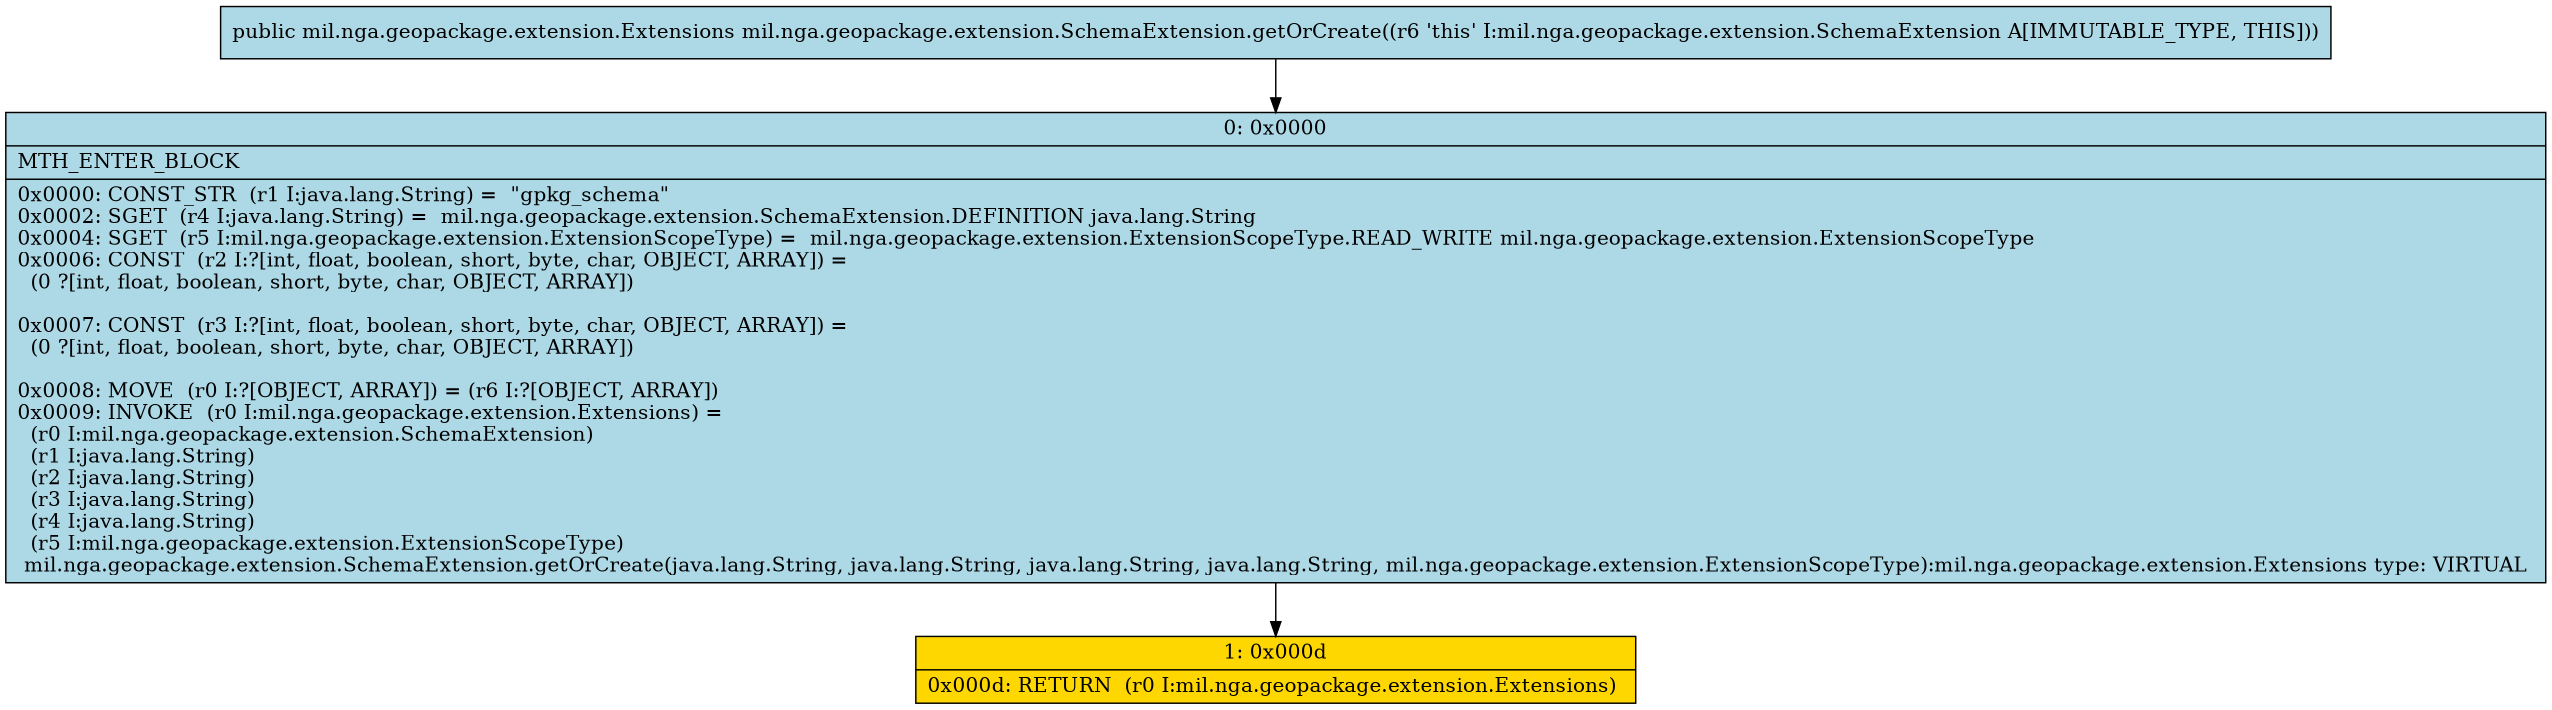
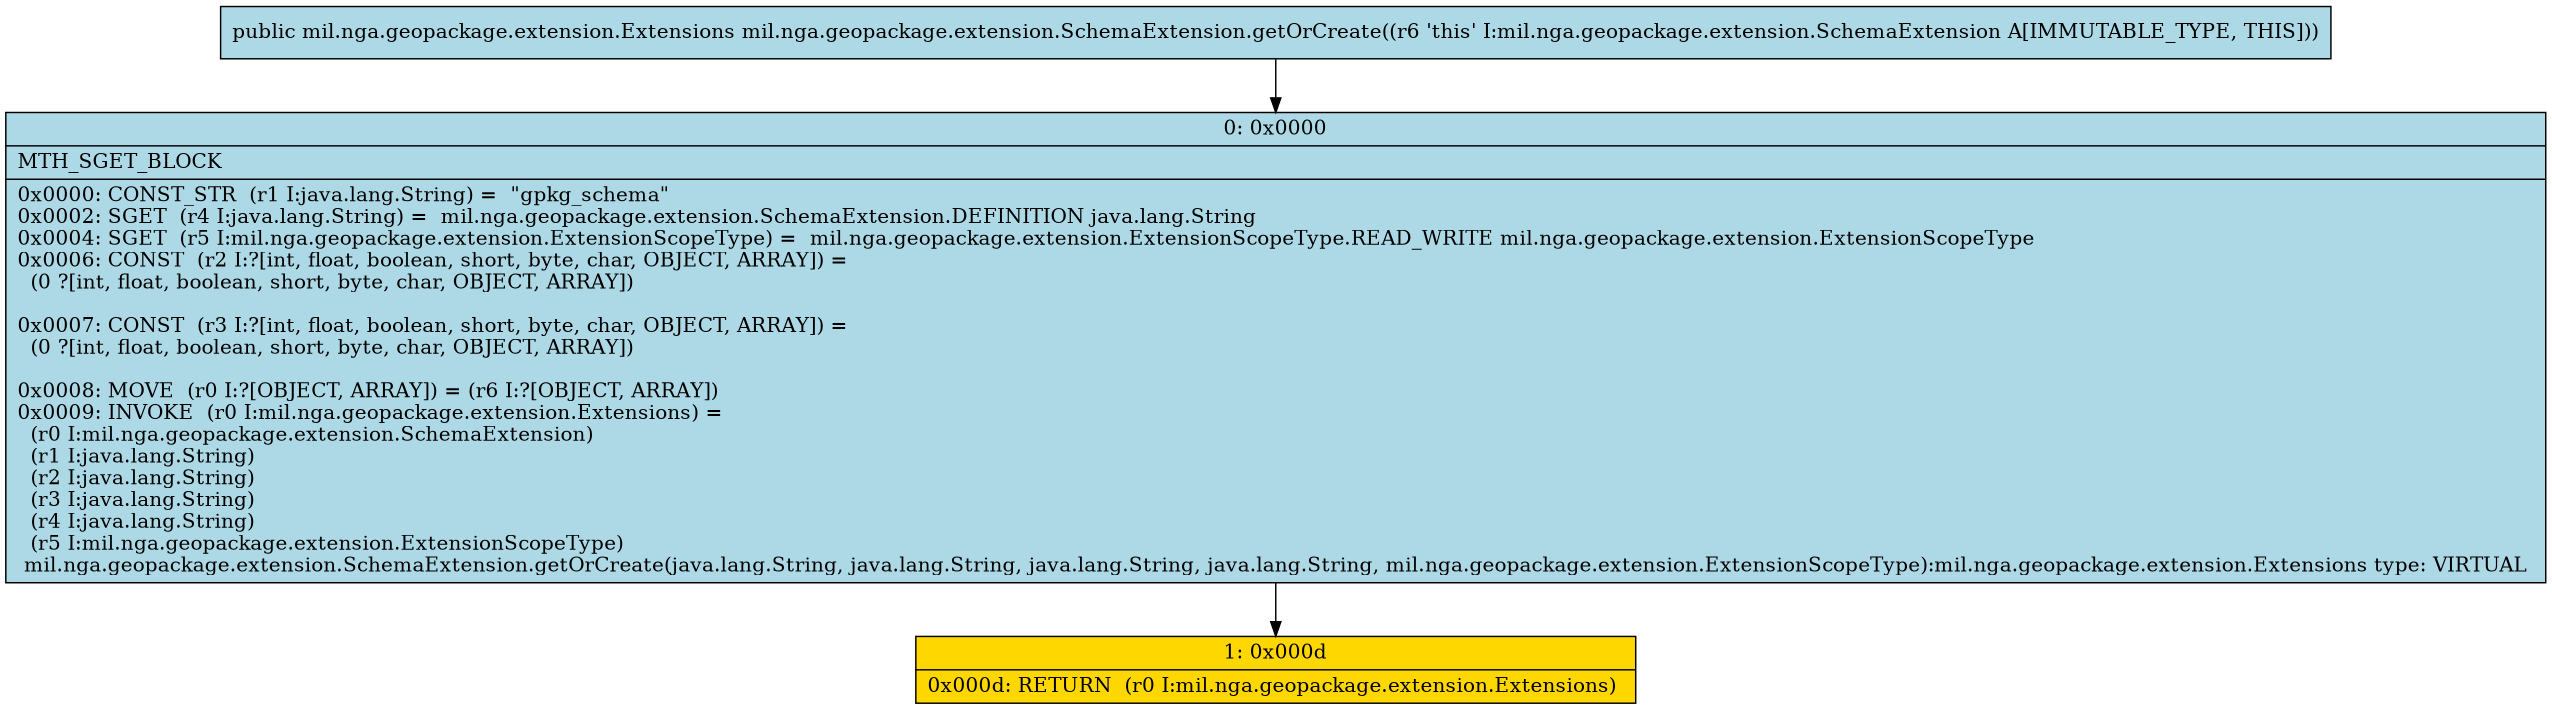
  digraph {
    node [shape=record style=filled fillcolor=lightblue]
-   n1 [label="{0\:\ 0x0000|MTH_ENTER_BLOCK\l|0x0000: CONST_STR  (r1 I:java.lang.String) =  \"gpkg_schema\" \l0x0002: SGET  (r4 I:java.lang.String) =  mil.nga.geopackage.extension.SchemaExtension.DEFINITION java.lang.String \l0x0004: SGET  (r5 I:mil.nga.geopackage.extension.ExtensionScopeType) =  mil.nga.geopackage.extension.ExtensionScopeType.READ_WRITE mil.nga.geopackage.extension.ExtensionScopeType \l0x0006: CONST  (r2 I:?[int, float, boolean, short, byte, char, OBJECT, ARRAY]) = \l  (0 ?[int, float, boolean, short, byte, char, OBJECT, ARRAY])\l \l0x0007: CONST  (r3 I:?[int, float, boolean, short, byte, char, OBJECT, ARRAY]) = \l  (0 ?[int, float, boolean, short, byte, char, OBJECT, ARRAY])\l \l0x0008: MOVE  (r0 I:?[OBJECT, ARRAY]) = (r6 I:?[OBJECT, ARRAY]) \l0x0009: INVOKE  (r0 I:mil.nga.geopackage.extension.Extensions) = \l  (r0 I:mil.nga.geopackage.extension.SchemaExtension)\l  (r1 I:java.lang.String)\l  (r2 I:java.lang.String)\l  (r3 I:java.lang.String)\l  (r4 I:java.lang.String)\l  (r5 I:mil.nga.geopackage.extension.ExtensionScopeType)\l mil.nga.geopackage.extension.SchemaExtension.getOrCreate(java.lang.String, java.lang.String, java.lang.String, java.lang.String, mil.nga.geopackage.extension.ExtensionScopeType):mil.nga.geopackage.extension.Extensions type: VIRTUAL \l}"]
+   n1 [label="{0\:\ 0x0000|MTH_SGET_BLOCK\l|0x0000: CONST_STR  (r1 I:java.lang.String) =  \"gpkg_schema\" \l0x0002: SGET  (r4 I:java.lang.String) =  mil.nga.geopackage.extension.SchemaExtension.DEFINITION java.lang.String \l0x0004: SGET  (r5 I:mil.nga.geopackage.extension.ExtensionScopeType) =  mil.nga.geopackage.extension.ExtensionScopeType.READ_WRITE mil.nga.geopackage.extension.ExtensionScopeType \l0x0006: CONST  (r2 I:?[int, float, boolean, short, byte, char, OBJECT, ARRAY]) = \l  (0 ?[int, float, boolean, short, byte, char, OBJECT, ARRAY])\l \l0x0007: CONST  (r3 I:?[int, float, boolean, short, byte, char, OBJECT, ARRAY]) = \l  (0 ?[int, float, boolean, short, byte, char, OBJECT, ARRAY])\l \l0x0008: MOVE  (r0 I:?[OBJECT, ARRAY]) = (r6 I:?[OBJECT, ARRAY]) \l0x0009: INVOKE  (r0 I:mil.nga.geopackage.extension.Extensions) = \l  (r0 I:mil.nga.geopackage.extension.SchemaExtension)\l  (r1 I:java.lang.String)\l  (r2 I:java.lang.String)\l  (r3 I:java.lang.String)\l  (r4 I:java.lang.String)\l  (r5 I:mil.nga.geopackage.extension.ExtensionScopeType)\l mil.nga.geopackage.extension.SchemaExtension.getOrCreate(java.lang.String, java.lang.String, java.lang.String, java.lang.String, mil.nga.geopackage.extension.ExtensionScopeType):mil.nga.geopackage.extension.Extensions type: VIRTUAL \l}"]
    n2 [label="{1\:\ 0x000d|0x000d: RETURN  (r0 I:mil.nga.geopackage.extension.Extensions) \l}" fillcolor=gold]
    n3 [label="{public mil.nga.geopackage.extension.Extensions mil.nga.geopackage.extension.SchemaExtension.getOrCreate((r6 'this' I:mil.nga.geopackage.extension.SchemaExtension A[IMMUTABLE_TYPE, THIS])) }"]
    n1 -> n2
    n3 -> n1
  }
